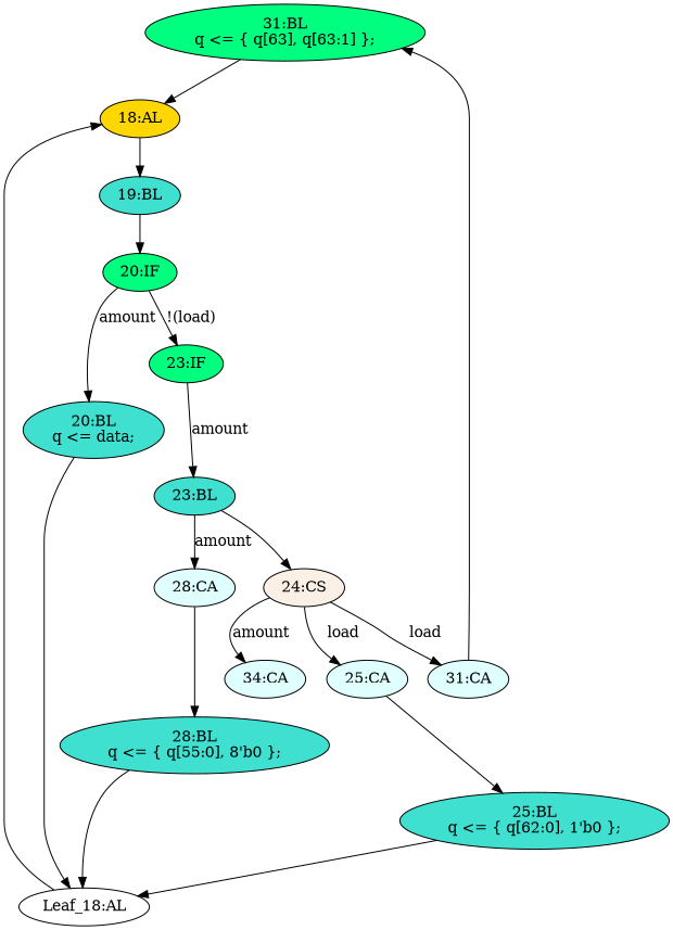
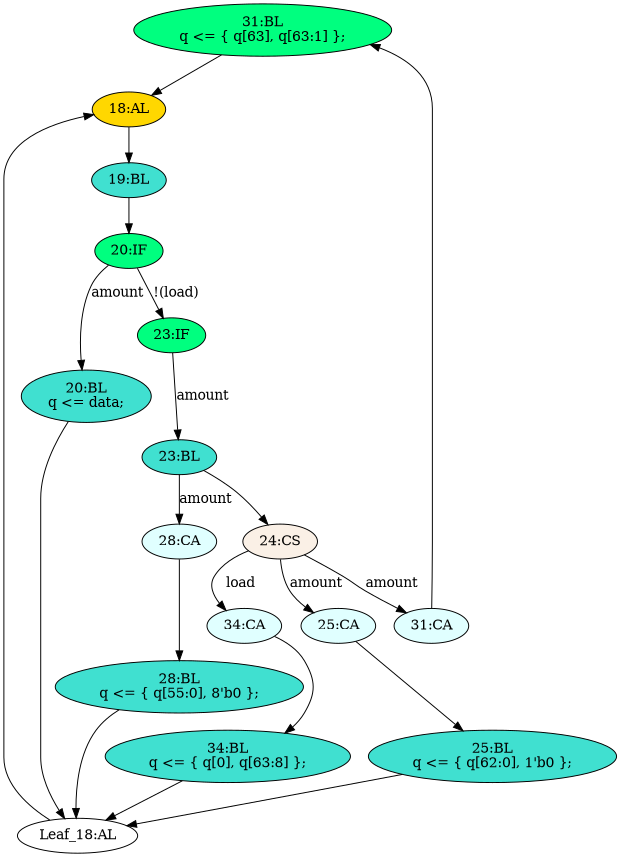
  strict digraph {
    node [fillcolor=turquoise statements="[]" style=filled typ=Block]
    edge [cond="[]" lineno=None]
    n1 [ast="<pyverilog.vparser.ast.Block object at 0x7f158c7aa250>" fillcolor=springgreen label="31:BL\nq <= { q[63], q[63:1] };" statements="[<pyverilog.vparser.ast.NonblockingSubstitution object at 0x7f158c746550>]"]
    n2 [ast="<pyverilog.vparser.ast.Always object at 0x7f158c7371d0>" clk_sens=True fillcolor=gold label="18:AL" sens="['clk']" typ=Always use_var="['load', 'ena', 'amount', 'data', 'q']"]
    n3 [def_var="['q']" label="Leaf_18:AL" fillcolor="" statements="" style="" typ=""]
    n4 [ast="<pyverilog.vparser.ast.Block object at 0x7f158c723d10>" label="19:BL"]
    n5 [ast="<pyverilog.vparser.ast.Block object at 0x7f158c723790>" label="20:BL\nq <= data;" statements="[<pyverilog.vparser.ast.NonblockingSubstitution object at 0x7f158c723210>]"]
    n6 [ast="<pyverilog.vparser.ast.CaseStatement object at 0x7f158c3983d0>" fillcolor=linen label="24:CS" typ=CaseStatement]
    n7 [ast="<pyverilog.vparser.ast.Case object at 0x7f158c7aae90>" fillcolor=lightcyan label="31:CA" typ=Case]
    n8 [ast="<pyverilog.vparser.ast.Case object at 0x7f158c398cd0>" fillcolor=lightcyan label="34:CA" typ=Case]
    n9 [ast="<pyverilog.vparser.ast.Case object at 0x7f158c731390>" fillcolor=lightcyan label="25:CA" typ=Case]
+   n10 [ast="<pyverilog.vparser.ast.Block object at 0x7f158c398d10>" label="34:BL\nq <= { q[0], q[63:8] };" statements="[<pyverilog.vparser.ast.NonblockingSubstitution object at 0x7f158c398290>]"]
    n11 [ast="<pyverilog.vparser.ast.Block object at 0x7f158c731650>" label="25:BL\nq <= { q[62:0], 1'b0 };" statements="[<pyverilog.vparser.ast.NonblockingSubstitution object at 0x7f158c726e90>]"]
    n12 [ast="<pyverilog.vparser.ast.Case object at 0x7f158c726ad0>" fillcolor=lightcyan label="28:CA" typ=Case]
    n13 [ast="<pyverilog.vparser.ast.Block object at 0x7f158c726150>" label="28:BL\nq <= { q[55:0], 8'b0 };" statements="[<pyverilog.vparser.ast.NonblockingSubstitution object at 0x7f158dfbf450>]"]
    n14 [ast="<pyverilog.vparser.ast.IfStatement object at 0x7f158c723ed0>" fillcolor=springgreen label="20:IF" typ=IfStatement]
    n15 [ast="<pyverilog.vparser.ast.IfStatement object at 0x7f158c6ce550>" fillcolor=springgreen label="23:IF" typ=IfStatement]
    n16 [ast="<pyverilog.vparser.ast.Block object at 0x7f158c6cecd0>" label="23:BL"]
    n1 -> n2
    n2 -> n4
    n3 -> n2 [cond="" lineno=""]
    n4 -> n14
    n5 -> n3
-   n6 -> n7 [cond="['amount']" label=load lineno=24]
-   n6 -> n8 [cond="['amount']" label=amount lineno=24]
-   n6 -> n9 [cond="['amount']" label=load lineno=24]
+   n6 -> n7 [cond="['amount']" label=amount lineno=24]
+   n6 -> n8 [cond="['amount']" label=load lineno=24]
+   n6 -> n9 [cond="['amount']" label=amount lineno=24]
    n7 -> n1
+   n8 -> n10
    n9 -> n11
+   n10 -> n3
    n11 -> n3
    n12 -> n13
    n13 -> n3
    n14 -> n5 [cond="['load']" label=amount lineno=20]
    n14 -> n15 [cond="['load']" label="!(load)" lineno=20]
    n15 -> n16 [cond="['ena']" label=amount lineno=23]
    n16 -> n6
    n16 -> n12 [cond="['amount']" label=amount lineno=24]
  }
